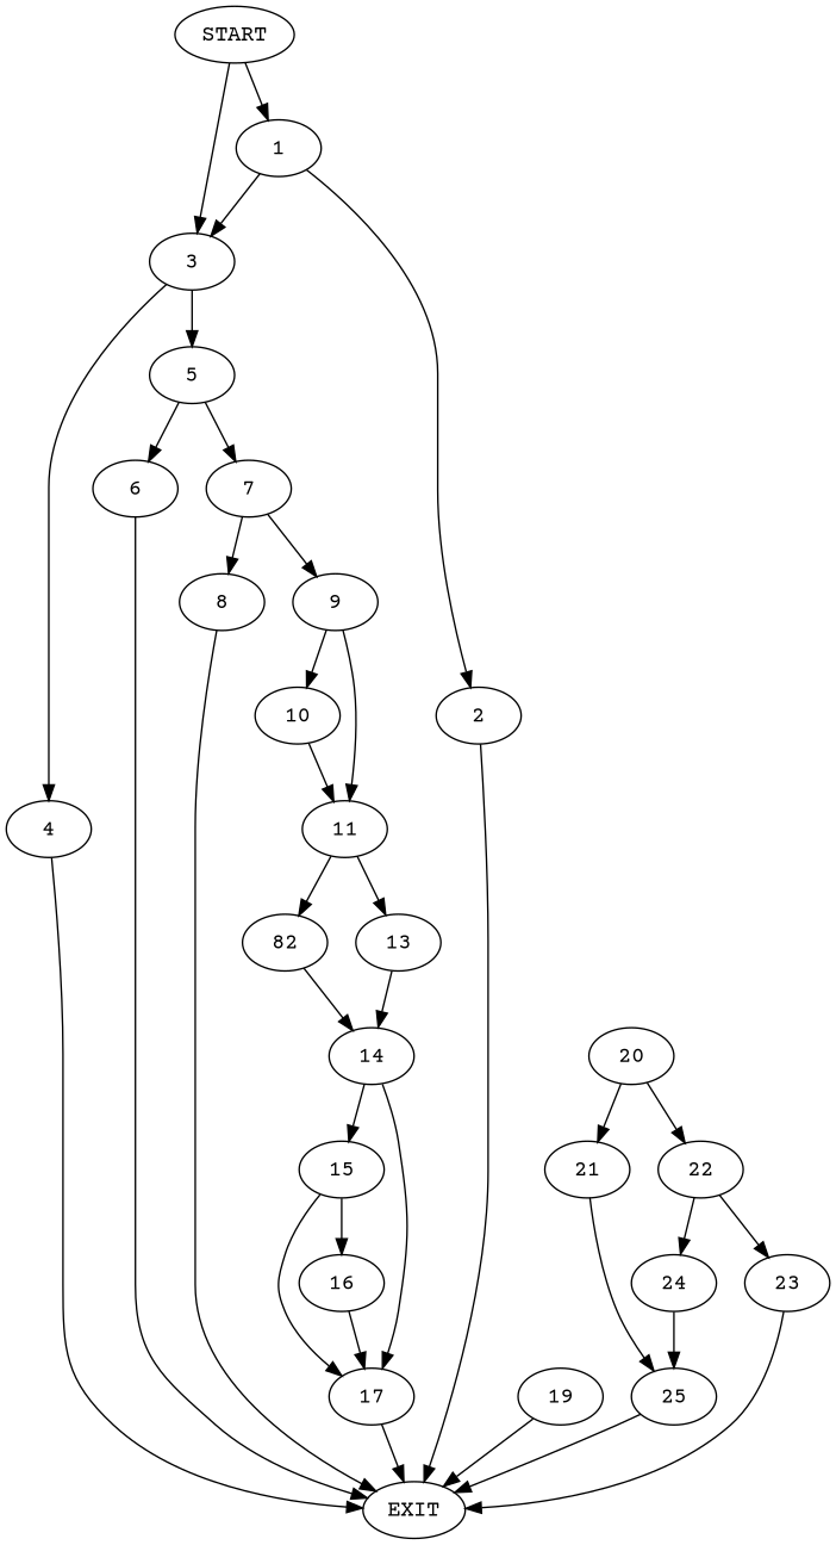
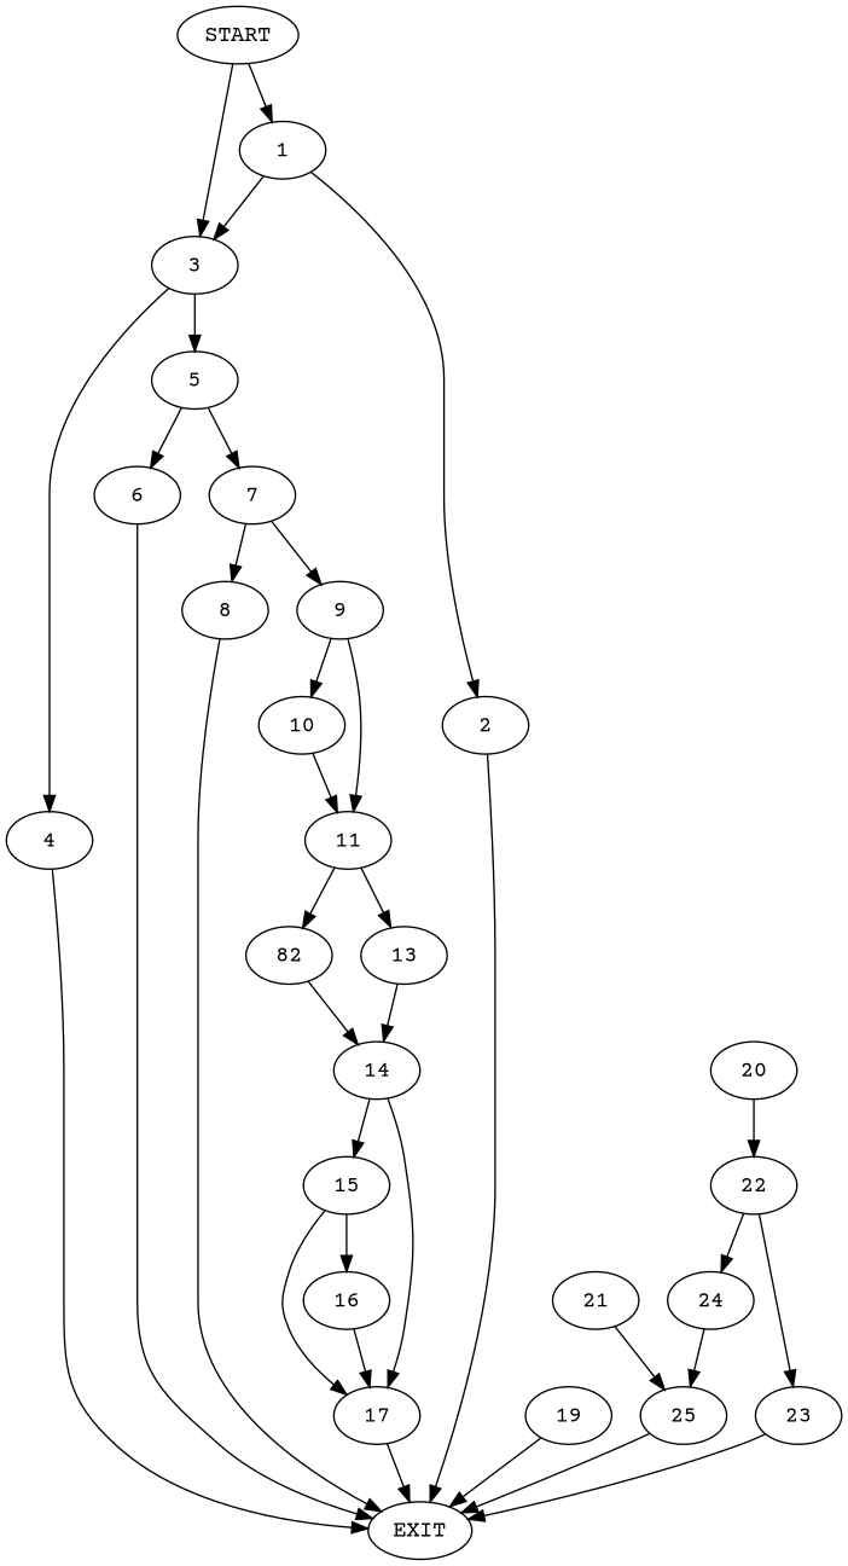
  digraph {
    fontname="Courier Prime"
    node [fontname="Courier Prime"]
    edge [fontname="Courier Prime"]
    n1 [label=START]
    1
    3
    2
    4
    5
    n7 [label=EXIT]
    6
    7
    8
    9
    10
    11
    n14 [label=82]
    13
    14
    15
    17
    16
    19
    20
    21
    22
    25
    23
    24
    n1 -> 1
    n1 -> 3
    1 -> 3
    1 -> 2
    3 -> 4
    3 -> 5
    2 -> n7
    4 -> n7
    5 -> 6
    5 -> 7
    6 -> n7
    7 -> 8
    7 -> 9
    8 -> n7
    9 -> 10
    9 -> 11
    10 -> 11
    11 -> n14
    11 -> 13
    n14 -> 14
    13 -> 14
    14 -> 15
    14 -> 17
    15 -> 17
    15 -> 16
    17 -> n7
    16 -> 17
    19 -> n7
-   20 -> 21
    20 -> 22
    21 -> 25
    22 -> 23
    22 -> 24
    25 -> n7
    23 -> n7
    24 -> 25
  }
